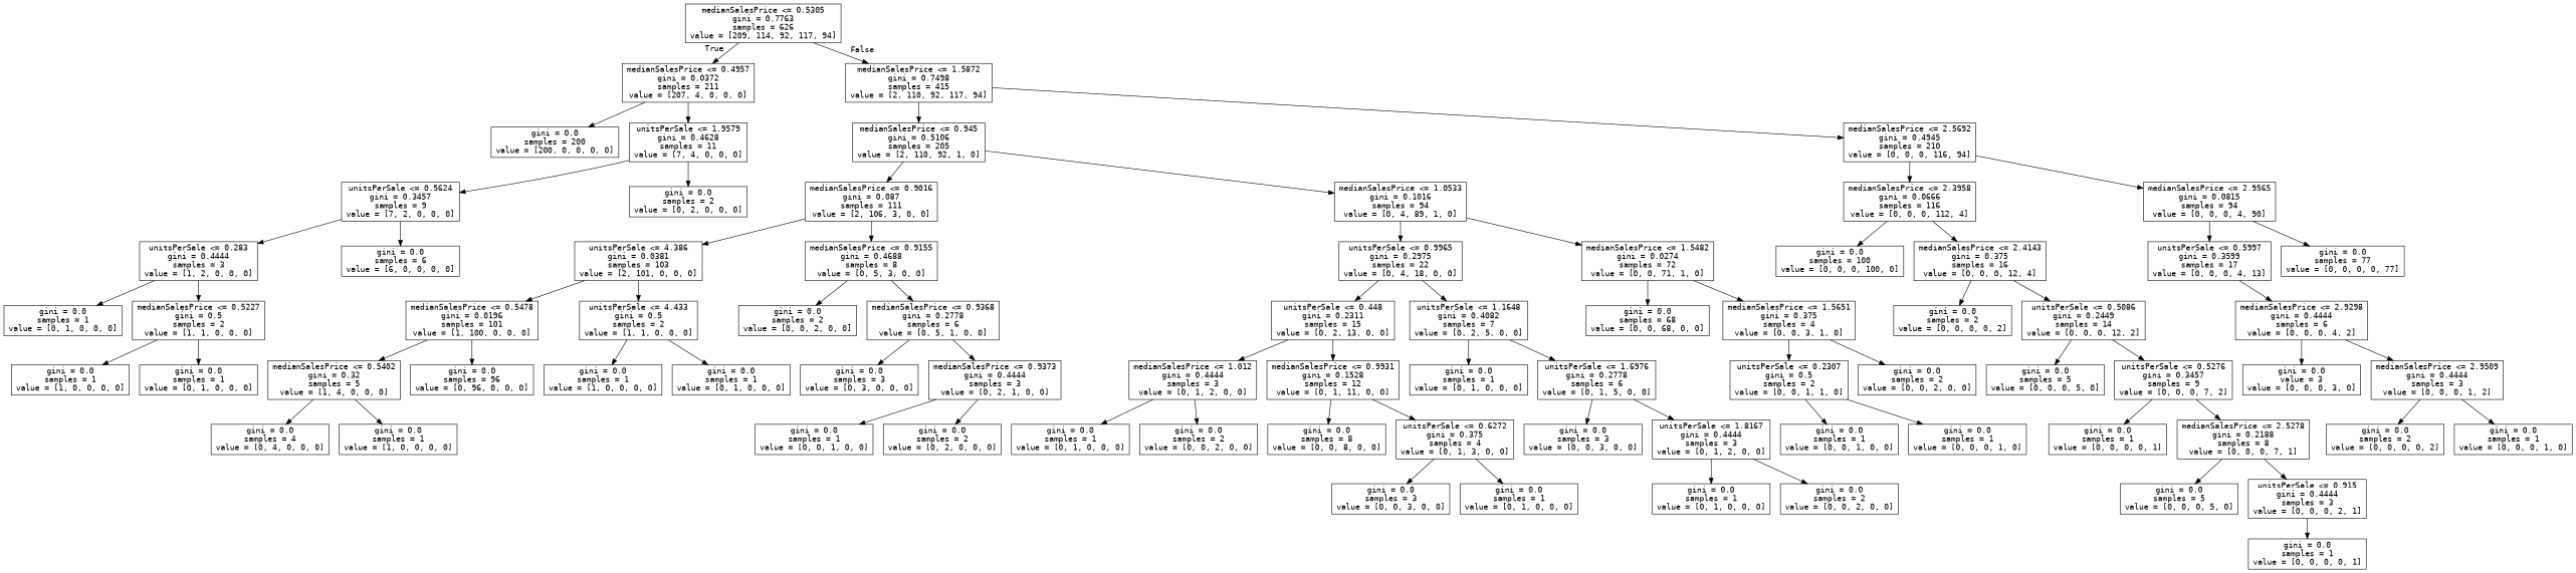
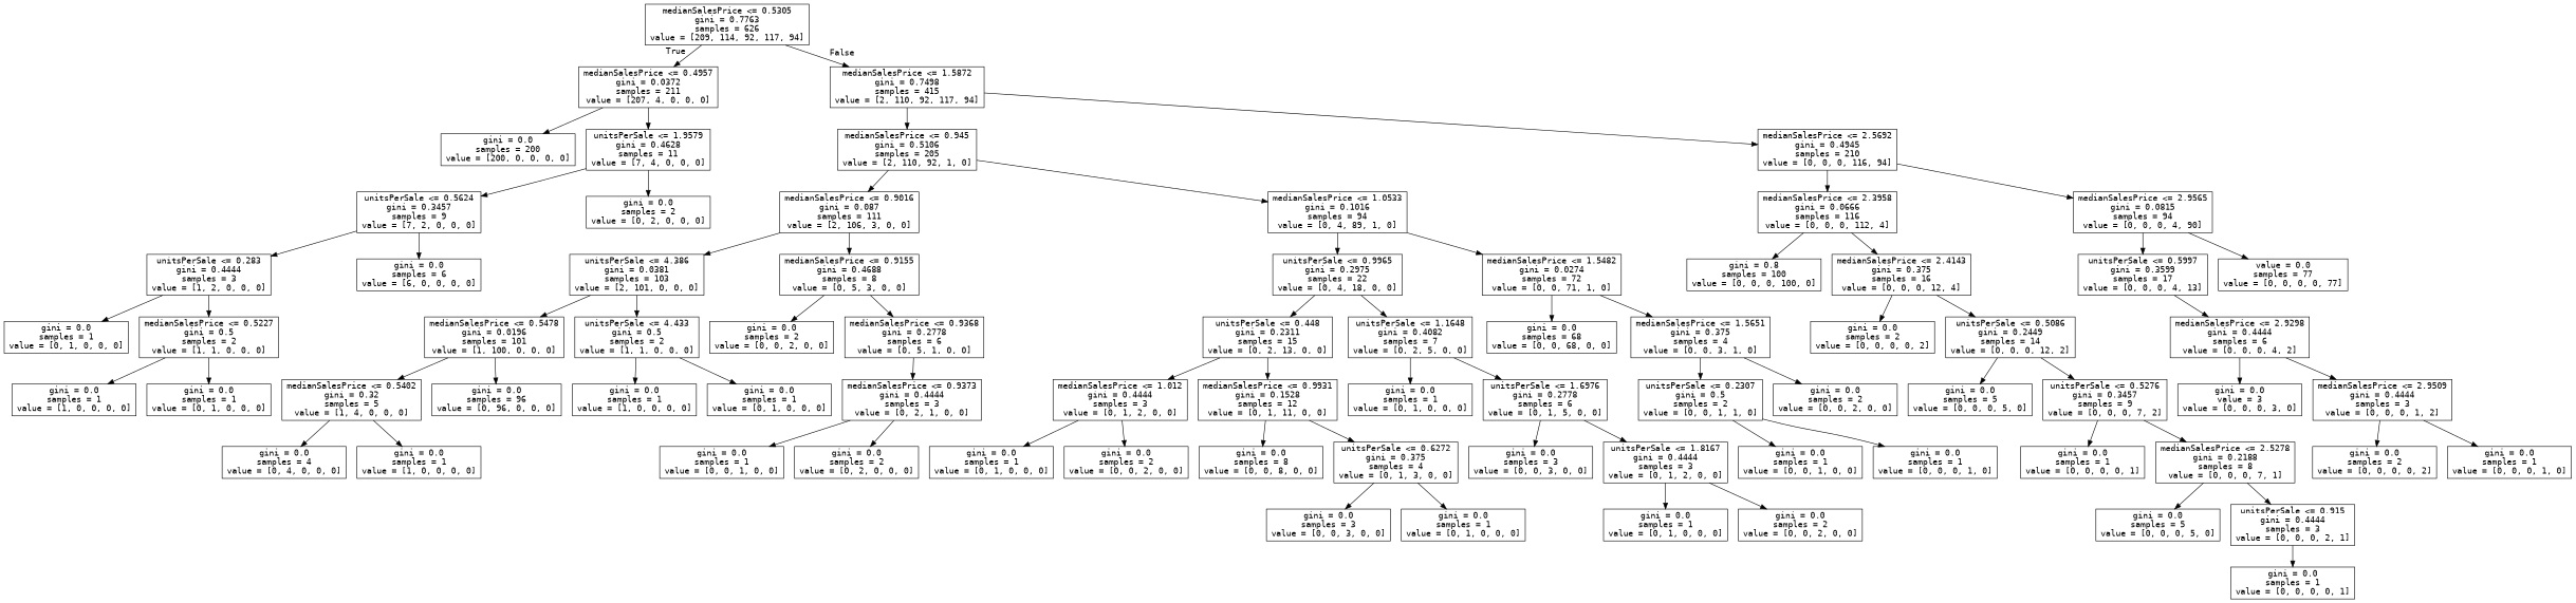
  digraph {
    fontname="DejaVu Sans Mono"
    node [fontname="DejaVu Sans Mono" shape=box]
    edge [fontname="DejaVu Sans Mono"]
    n1 [label="medianSalesPrice <= 0.5305\ngini = 0.7763\nsamples = 626\nvalue = [209, 114, 92, 117, 94]"]
    n2 [label="medianSalesPrice <= 0.4957\ngini = 0.0372\nsamples = 211\nvalue = [207, 4, 0, 0, 0]"]
    n3 [label="medianSalesPrice <= 1.5872\ngini = 0.7498\nsamples = 415\nvalue = [2, 110, 92, 117, 94]"]
    n4 [label="gini = 0.0\nsamples = 200\nvalue = [200, 0, 0, 0, 0]"]
    n5 [label="unitsPerSale <= 1.9579\ngini = 0.4628\nsamples = 11\nvalue = [7, 4, 0, 0, 0]"]
    n6 [label="medianSalesPrice <= 0.945\ngini = 0.5106\nsamples = 205\nvalue = [2, 110, 92, 1, 0]"]
    n7 [label="medianSalesPrice <= 2.5692\ngini = 0.4945\nsamples = 210\nvalue = [0, 0, 0, 116, 94]"]
    n8 [label="unitsPerSale <= 0.5624\ngini = 0.3457\nsamples = 9\nvalue = [7, 2, 0, 0, 0]"]
    n9 [label="gini = 0.0\nsamples = 2\nvalue = [0, 2, 0, 0, 0]"]
    n10 [label="unitsPerSale <= 0.283\ngini = 0.4444\nsamples = 3\nvalue = [1, 2, 0, 0, 0]"]
    n11 [label="gini = 0.0\nsamples = 6\nvalue = [6, 0, 0, 0, 0]"]
    n12 [label="gini = 0.0\nsamples = 1\nvalue = [0, 1, 0, 0, 0]"]
    n13 [label="medianSalesPrice <= 0.5227\ngini = 0.5\nsamples = 2\nvalue = [1, 1, 0, 0, 0]"]
    n14 [label="gini = 0.0\nsamples = 1\nvalue = [1, 0, 0, 0, 0]"]
    n15 [label="gini = 0.0\nsamples = 1\nvalue = [0, 1, 0, 0, 0]"]
    n16 [label="medianSalesPrice <= 0.9016\ngini = 0.087\nsamples = 111\nvalue = [2, 106, 3, 0, 0]"]
    n17 [label="medianSalesPrice <= 1.0533\ngini = 0.1016\nsamples = 94\nvalue = [0, 4, 89, 1, 0]"]
    n18 [label="medianSalesPrice <= 2.3958\ngini = 0.0666\nsamples = 116\nvalue = [0, 0, 0, 112, 4]"]
    n19 [label="medianSalesPrice <= 2.9565\ngini = 0.0815\nsamples = 94\nvalue = [0, 0, 0, 4, 90]"]
    n20 [label="unitsPerSale <= 4.386\ngini = 0.0381\nsamples = 103\nvalue = [2, 101, 0, 0, 0]"]
    n21 [label="medianSalesPrice <= 0.9155\ngini = 0.4688\nsamples = 8\nvalue = [0, 5, 3, 0, 0]"]
    n22 [label="unitsPerSale <= 0.9965\ngini = 0.2975\nsamples = 22\nvalue = [0, 4, 18, 0, 0]"]
    n23 [label="medianSalesPrice <= 1.5482\ngini = 0.0274\nsamples = 72\nvalue = [0, 0, 71, 1, 0]"]
    n24 [label="medianSalesPrice <= 0.5478\ngini = 0.0196\nsamples = 101\nvalue = [1, 100, 0, 0, 0]"]
    n25 [label="unitsPerSale <= 4.433\ngini = 0.5\nsamples = 2\nvalue = [1, 1, 0, 0, 0]"]
    n26 [label="gini = 0.0\nsamples = 2\nvalue = [0, 0, 2, 0, 0]"]
    n27 [label="medianSalesPrice <= 0.9368\ngini = 0.2778\nsamples = 6\nvalue = [0, 5, 1, 0, 0]"]
    n28 [label="medianSalesPrice <= 0.5402\ngini = 0.32\nsamples = 5\nvalue = [1, 4, 0, 0, 0]"]
    n29 [label="gini = 0.0\nsamples = 96\nvalue = [0, 96, 0, 0, 0]"]
    n30 [label="gini = 0.0\nsamples = 1\nvalue = [1, 0, 0, 0, 0]"]
    n31 [label="gini = 0.0\nsamples = 1\nvalue = [0, 1, 0, 0, 0]"]
    n32 [label="gini = 0.0\nsamples = 4\nvalue = [0, 4, 0, 0, 0]"]
    n33 [label="gini = 0.0\nsamples = 1\nvalue = [1, 0, 0, 0, 0]"]
-   n34 [label="gini = 0.0\nsamples = 3\nvalue = [0, 3, 0, 0, 0]"]
    n35 [label="medianSalesPrice <= 0.9373\ngini = 0.4444\nsamples = 3\nvalue = [0, 2, 1, 0, 0]"]
    n36 [label="gini = 0.0\nsamples = 1\nvalue = [0, 0, 1, 0, 0]"]
    n37 [label="gini = 0.0\nsamples = 2\nvalue = [0, 2, 0, 0, 0]"]
    n38 [label="unitsPerSale <= 0.448\ngini = 0.2311\nsamples = 15\nvalue = [0, 2, 13, 0, 0]"]
    n39 [label="unitsPerSale <= 1.1648\ngini = 0.4082\nsamples = 7\nvalue = [0, 2, 5, 0, 0]"]
    n40 [label="gini = 0.0\nsamples = 68\nvalue = [0, 0, 68, 0, 0]"]
    n41 [label="medianSalesPrice <= 1.5651\ngini = 0.375\nsamples = 4\nvalue = [0, 0, 3, 1, 0]"]
    n42 [label="medianSalesPrice <= 1.012\ngini = 0.4444\nsamples = 3\nvalue = [0, 1, 2, 0, 0]"]
    n43 [label="medianSalesPrice <= 0.9931\ngini = 0.1528\nsamples = 12\nvalue = [0, 1, 11, 0, 0]"]
    n44 [label="gini = 0.0\nsamples = 1\nvalue = [0, 1, 0, 0, 0]"]
    n45 [label="unitsPerSale <= 1.6976\ngini = 0.2778\nsamples = 6\nvalue = [0, 1, 5, 0, 0]"]
    n46 [label="gini = 0.0\nsamples = 1\nvalue = [0, 1, 0, 0, 0]"]
    n47 [label="gini = 0.0\nsamples = 2\nvalue = [0, 0, 2, 0, 0]"]
    n48 [label="gini = 0.0\nsamples = 8\nvalue = [0, 0, 8, 0, 0]"]
    n49 [label="unitsPerSale <= 0.6272\ngini = 0.375\nsamples = 4\nvalue = [0, 1, 3, 0, 0]"]
    n50 [label="gini = 0.0\nsamples = 3\nvalue = [0, 0, 3, 0, 0]"]
    n51 [label="gini = 0.0\nsamples = 1\nvalue = [0, 1, 0, 0, 0]"]
    n52 [label="gini = 0.0\nsamples = 3\nvalue = [0, 0, 3, 0, 0]"]
    n53 [label="unitsPerSale <= 1.8167\ngini = 0.4444\nsamples = 3\nvalue = [0, 1, 2, 0, 0]"]
    n54 [label="gini = 0.0\nsamples = 1\nvalue = [0, 1, 0, 0, 0]"]
    n55 [label="gini = 0.0\nsamples = 2\nvalue = [0, 0, 2, 0, 0]"]
    n56 [label="unitsPerSale <= 0.2307\ngini = 0.5\nsamples = 2\nvalue = [0, 0, 1, 1, 0]"]
    n57 [label="gini = 0.0\nsamples = 2\nvalue = [0, 0, 2, 0, 0]"]
    n58 [label="gini = 0.0\nsamples = 1\nvalue = [0, 0, 1, 0, 0]"]
    n59 [label="gini = 0.0\nsamples = 1\nvalue = [0, 0, 0, 1, 0]"]
-   n60 [label="gini = 0.0\nsamples = 100\nvalue = [0, 0, 0, 100, 0]"]
+   n60 [label="gini = 0.8\nsamples = 100\nvalue = [0, 0, 0, 100, 0]"]
    n61 [label="medianSalesPrice <= 2.4143\ngini = 0.375\nsamples = 16\nvalue = [0, 0, 0, 12, 4]"]
    n62 [label="unitsPerSale <= 0.5997\ngini = 0.3599\nsamples = 17\nvalue = [0, 0, 0, 4, 13]"]
-   n63 [label="gini = 0.0\nsamples = 77\nvalue = [0, 0, 0, 0, 77]"]
+   n63 [label="value = 0.0\nsamples = 77\nvalue = [0, 0, 0, 0, 77]"]
    n64 [label="gini = 0.0\nsamples = 2\nvalue = [0, 0, 0, 0, 2]"]
    n65 [label="unitsPerSale <= 0.5086\ngini = 0.2449\nsamples = 14\nvalue = [0, 0, 0, 12, 2]"]
    n66 [label="gini = 0.0\nsamples = 5\nvalue = [0, 0, 0, 5, 0]"]
    n67 [label="unitsPerSale <= 0.5276\ngini = 0.3457\nsamples = 9\nvalue = [0, 0, 0, 7, 2]"]
    n68 [label="gini = 0.0\nsamples = 1\nvalue = [0, 0, 0, 0, 1]"]
    n69 [label="medianSalesPrice <= 2.5278\ngini = 0.2188\nsamples = 8\nvalue = [0, 0, 0, 7, 1]"]
    n70 [label="gini = 0.0\nsamples = 5\nvalue = [0, 0, 0, 5, 0]"]
    n71 [label="unitsPerSale <= 0.915\ngini = 0.4444\nsamples = 3\nvalue = [0, 0, 0, 2, 1]"]
    n72 [label="gini = 0.0\nsamples = 1\nvalue = [0, 0, 0, 0, 1]"]
    n73 [label="medianSalesPrice <= 2.9298\ngini = 0.4444\nsamples = 6\nvalue = [0, 0, 0, 4, 2]"]
    n74 [label="gini = 0.0\nvalue = 3\nvalue = [0, 0, 0, 3, 0]"]
    n75 [label="medianSalesPrice <= 2.9509\ngini = 0.4444\nsamples = 3\nvalue = [0, 0, 0, 1, 2]"]
    n76 [label="gini = 0.0\nsamples = 2\nvalue = [0, 0, 0, 0, 2]"]
    n77 [label="gini = 0.0\nsamples = 1\nvalue = [0, 0, 0, 1, 0]"]
    n1 -> n2 [headlabel=True labelangle=45 labeldistance=2.5]
    n1 -> n3 [headlabel=False labelangle=-45 labeldistance=2.5]
    n2 -> n4
    n2 -> n5
    n3 -> n6
    n3 -> n7
    n5 -> n8
    n5 -> n9
    n6 -> n16
    n6 -> n17
    n7 -> n18
    n7 -> n19
    n8 -> n10
    n8 -> n11
    n10 -> n12
    n10 -> n13
    n13 -> n14
    n13 -> n15
    n16 -> n20
    n16 -> n21
    n17 -> n22
    n17 -> n23
    n18 -> n60
    n18 -> n61
    n19 -> n62
    n19 -> n63
    n20 -> n24
    n20 -> n25
    n21 -> n26
    n21 -> n27
    n22 -> n38
    n22 -> n39
    n23 -> n40
    n23 -> n41
    n24 -> n28
    n24 -> n29
    n25 -> n30
    n25 -> n31
-   n27 -> n34
    n27 -> n35
    n28 -> n32
    n28 -> n33
    n35 -> n36
    n35 -> n37
    n38 -> n42
    n38 -> n43
    n39 -> n44
    n39 -> n45
    n41 -> n56
    n41 -> n57
    n42 -> n46
    n42 -> n47
    n43 -> n48
    n43 -> n49
    n45 -> n52
    n45 -> n53
    n49 -> n50
    n49 -> n51
    n53 -> n54
    n53 -> n55
    n56 -> n58
    n56 -> n59
    n61 -> n64
    n61 -> n65
    n62 -> n73
    n65 -> n66
    n65 -> n67
    n67 -> n68
    n67 -> n69
    n69 -> n70
    n69 -> n71
    n71 -> n72
    n73 -> n74
    n73 -> n75
    n75 -> n76
    n75 -> n77
  }
